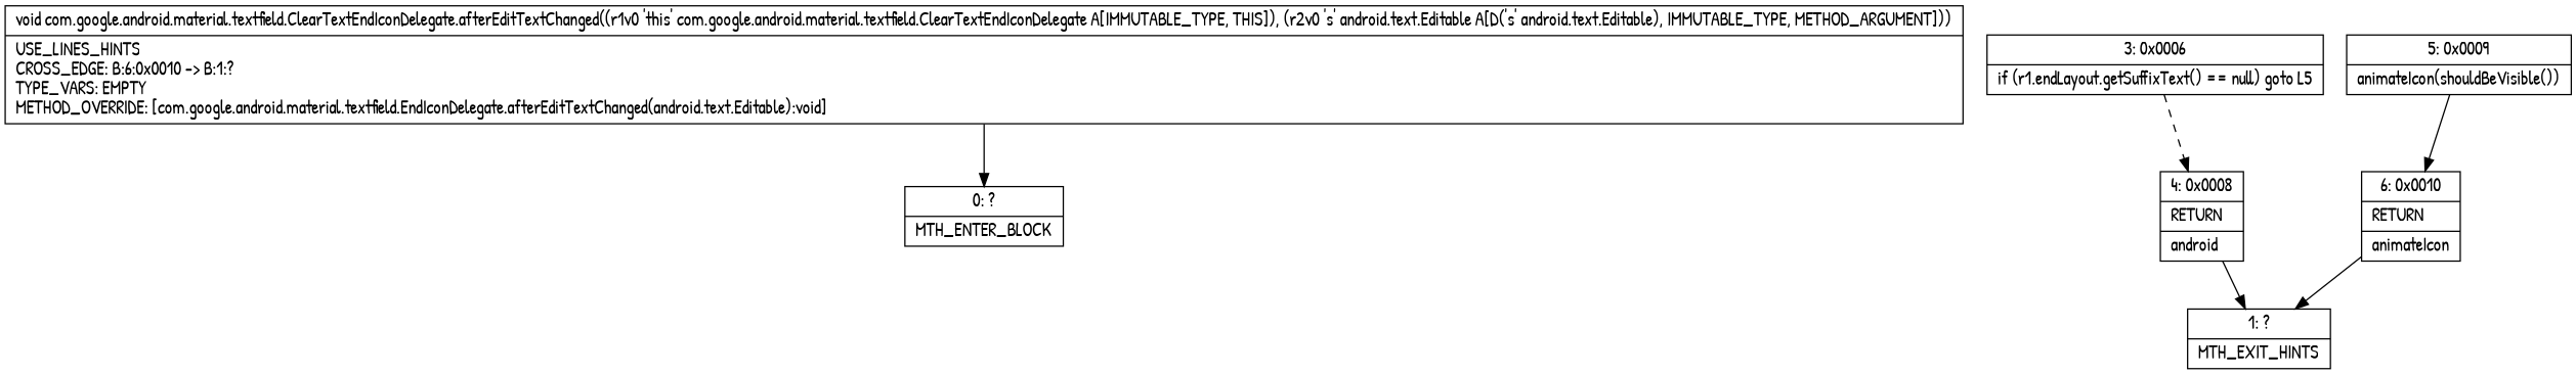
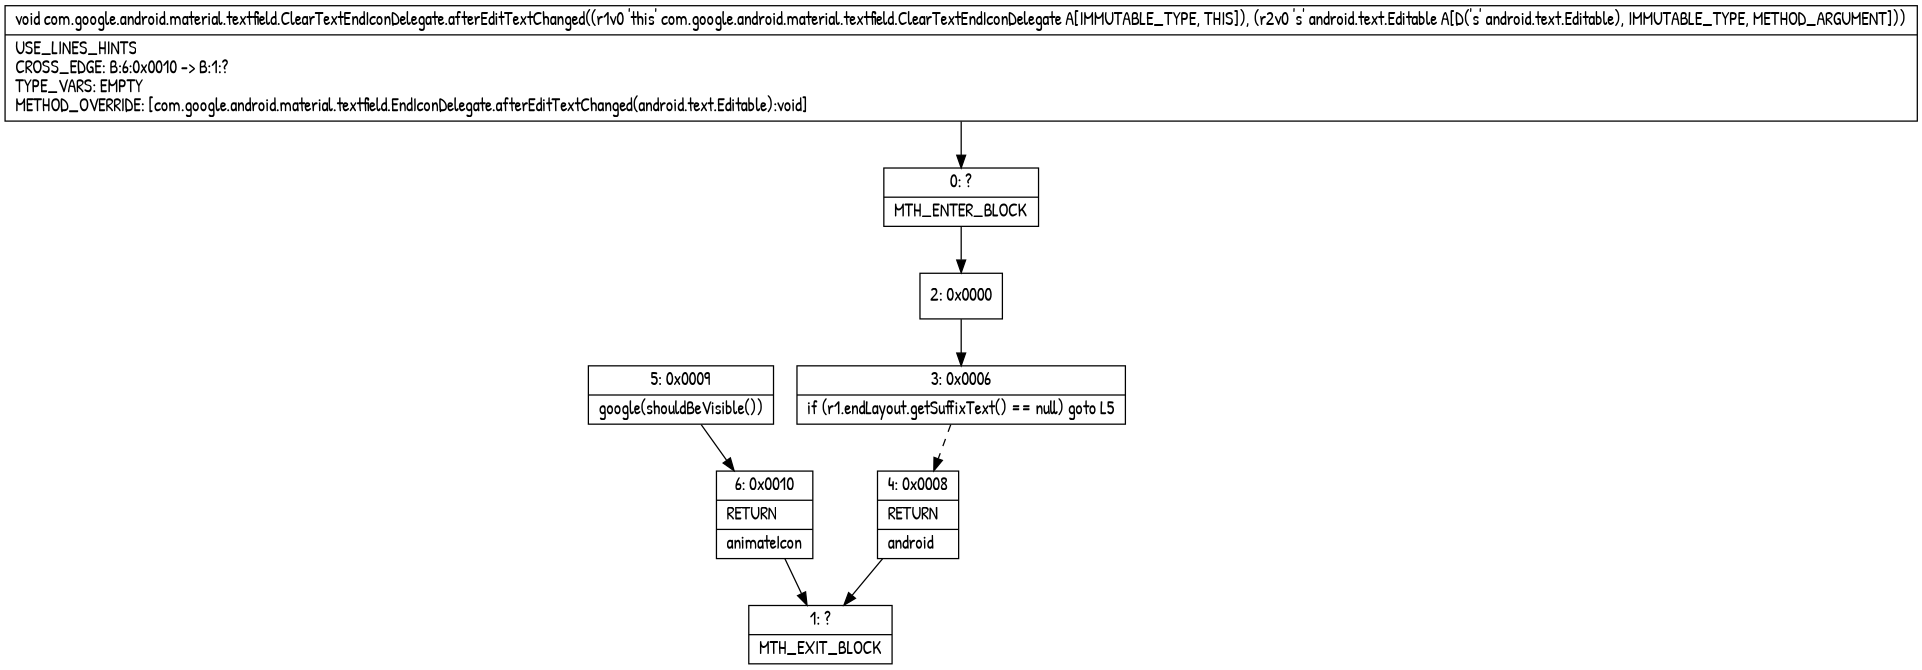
  digraph {
    fontname="Patrick Hand"
    node [fontname="Patrick Hand" shape=record]
    edge [fontname="Patrick Hand"]
    n1 [label="{0\:\ ?|MTH_ENTER_BLOCK\l}"]
+   n2 [label="{2\:\ 0x0000}"]
    n3 [label="{3\:\ 0x0006|if (r1.endLayout.getSuffixText() == null) goto L5\l}"]
    n4 [label="{4\:\ 0x0008|RETURN\l|android\l}"]
-   n5 [label="{1\:\ ?|MTH_EXIT_HINTS\l}"]
-   n6 [label="{5\:\ 0x0009|animateIcon(shouldBeVisible())\l}"]
+   n5 [label="{1\:\ ?|MTH_EXIT_BLOCK\l}"]
+   n6 [label="{5\:\ 0x0009|google(shouldBeVisible())\l}"]
    n7 [label="{6\:\ 0x0010|RETURN\l|animateIcon\l}"]
    n8 [label="{void com.google.android.material.textfield.ClearTextEndIconDelegate.afterEditTextChanged((r1v0 'this' com.google.android.material.textfield.ClearTextEndIconDelegate A[IMMUTABLE_TYPE, THIS]), (r2v0 's' android.text.Editable A[D('s' android.text.Editable), IMMUTABLE_TYPE, METHOD_ARGUMENT]))  | USE_LINES_HINTS\lCROSS_EDGE: B:6:0x0010 \-\> B:1:?\lTYPE_VARS: EMPTY\lMETHOD_OVERRIDE: [com.google.android.material.textfield.EndIconDelegate.afterEditTextChanged(android.text.Editable):void]\l}"]
+   n1 -> n2
+   n2 -> n3
    n3 -> n4 [style=dashed]
    n4 -> n5
    n6 -> n7
    n7 -> n5
    n8 -> n1
  }
